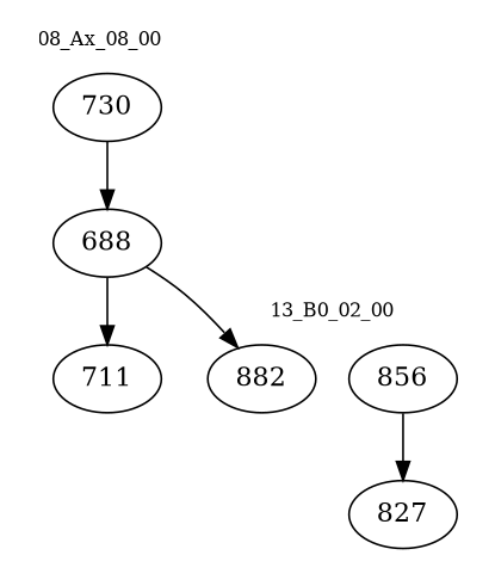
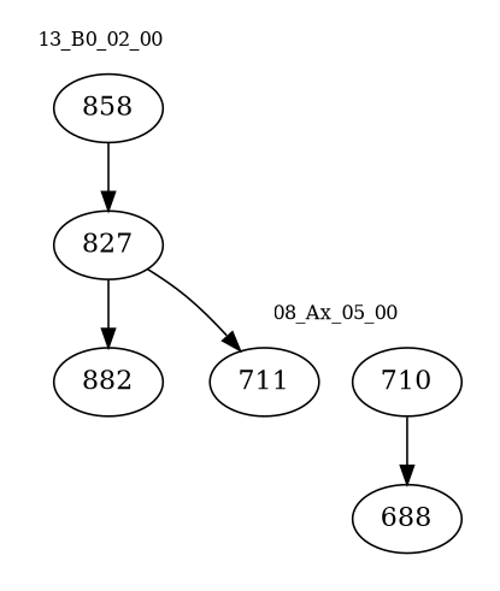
  digraph {
    node [color=black]
    edge [color=black]
-   n1 [label=730]
+   n1 [label=710]
    n2 [label=688]
    n3 [label=711]
-   n4 [label=856]
+   n4 [label=858]
    n5 [label=827]
    n6 [label=882]
    subgraph cluster_1 {
      color=white
      fontsize=10
-     label="08_Ax_08_00"
+     label="08_Ax_05_00"
      n1
      n2
      n3
    }
    subgraph cluster_2 {
      color=white
      fontsize=10
      label="13_B0_02_00"
      n4
      n5
      n6
    }
    n1 -> n2
-   n2 -> n3
+   n5 -> n3
    n4 -> n5
-   n2 -> n6
+   n5 -> n6
  }
